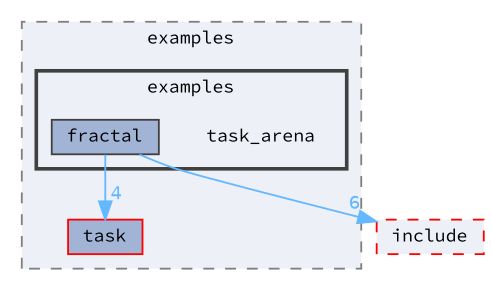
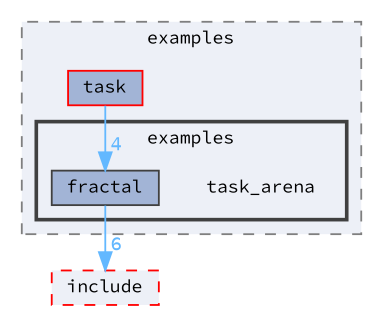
  digraph {
    compound=true
    fontname="Source Code Pro"
    node [fontname="Source Code Pro" fontsize=10 shape=box color=red fillcolor="#a2b4d6" style=filled]
    edge [color=steelblue1 fontcolor=steelblue1 fontname="Source Code Pro" fontsize=10 labeldistance=1.5 labelfontname=Helvetica labelfontsize=10]
    n1 [height=0.2 label=task_arena shape=plaintext width=0.4 color="" fillcolor="" style=""]
    n2 [color=grey25 height=0.2 label=fractal width=0.4]
    n3 [height=0.2 label=task width=0.4]
    n4 [fillcolor="#edf0f7" height=0.2 label=include style="filled,dashed" width=0.4]
    subgraph cluster_1 {
      bgcolor="#edf0f7"
      fontsize=10
      label=examples
      pencolor=grey50
      style="filled,dashed"
      n3
      subgraph cluster_2 {
        bgcolor="#edf0f7"
        fontsize=10
        label=examples
        pencolor=grey25
        style="filled,bold"
        n1
        n2
      }
    }
-   n2 -> n3 [headlabel=4]
+   n3 -> n2 [headlabel=4]
    n2 -> n4 [headlabel=6]
  }
